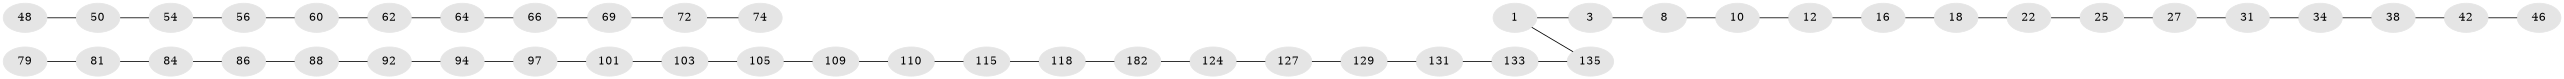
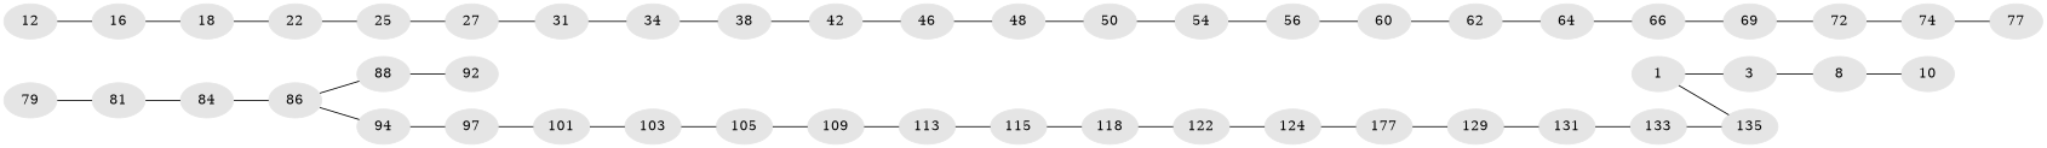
  graph {
    rankdir=LR
    node [color=gray90 style=filled]
    1 [super="+2"]
    3 [super="+4"]
    135 [super="+136"]
    8 [super="+9"]
    10 [super="+11"]
    12 [super="+13"]
    16 [super="+17"]
    18 [super="+19"]
    22 [super="+23"]
    25 [super="+26"]
    27 [super="+28"]
    31 [super="+32"]
    34 [super="+35"]
    38 [super="+39"]
    42 [super="+43"]
    46 [super="+47"]
    48 [super="+49"]
    50 [super="+51"]
    54 [super="+55"]
    56 [super="+57"]
    60 [super="+61"]
    62 [super="+63"]
    64 [super="+65"]
    66 [super="+67"]
    69 [super="+70"]
    72 [super="+73"]
    74 [super="+75"]
+   77 [super="+78"]
    79 [super="+80"]
    81 [super="+82"]
    84 [super="+85"]
    86 [super="+87"]
    88 [super="+89"]
    92 [super="+93"]
    94 [super="+95"]
    97 [super="+98"]
    101 [super="+102"]
    103 [super="+104"]
    105 [super="+106"]
    109 [super="+110"]
-   113 [super="+114" label=110]
+   113 [super="+114"]
    115 [super="+116"]
    118 [super="+119"]
-   122 [super="+123" label=182]
+   122 [super="+123"]
    124 [super="+125"]
-   127 [super="+128"]
+   127 [super="+128" label=177]
    129 [super="+130"]
    131 [super="+132"]
    133 [super="+134"]
    1 -- 3
    1 -- 135
    3 -- 8
    8 -- 10
-   10 -- 12
    12 -- 16
    16 -- 18
    18 -- 22
    22 -- 25
    25 -- 27
    27 -- 31
    31 -- 34
    34 -- 38
    38 -- 42
    42 -- 46
+   46 -- 48
    48 -- 50
    50 -- 54
    54 -- 56
    56 -- 60
    60 -- 62
    62 -- 64
    64 -- 66
    66 -- 69
    69 -- 72
    72 -- 74
+   74 -- 77
    79 -- 81
    81 -- 84
    84 -- 86
    86 -- 88
    88 -- 92
-   92 -- 94
+   86 -- 94
    94 -- 97
    97 -- 101
    101 -- 103
    103 -- 105
    105 -- 109
    109 -- 113
    113 -- 115
    115 -- 118
    118 -- 122
    122 -- 124
    124 -- 127
    127 -- 129
    129 -- 131
    131 -- 133
    133 -- 135
  }
